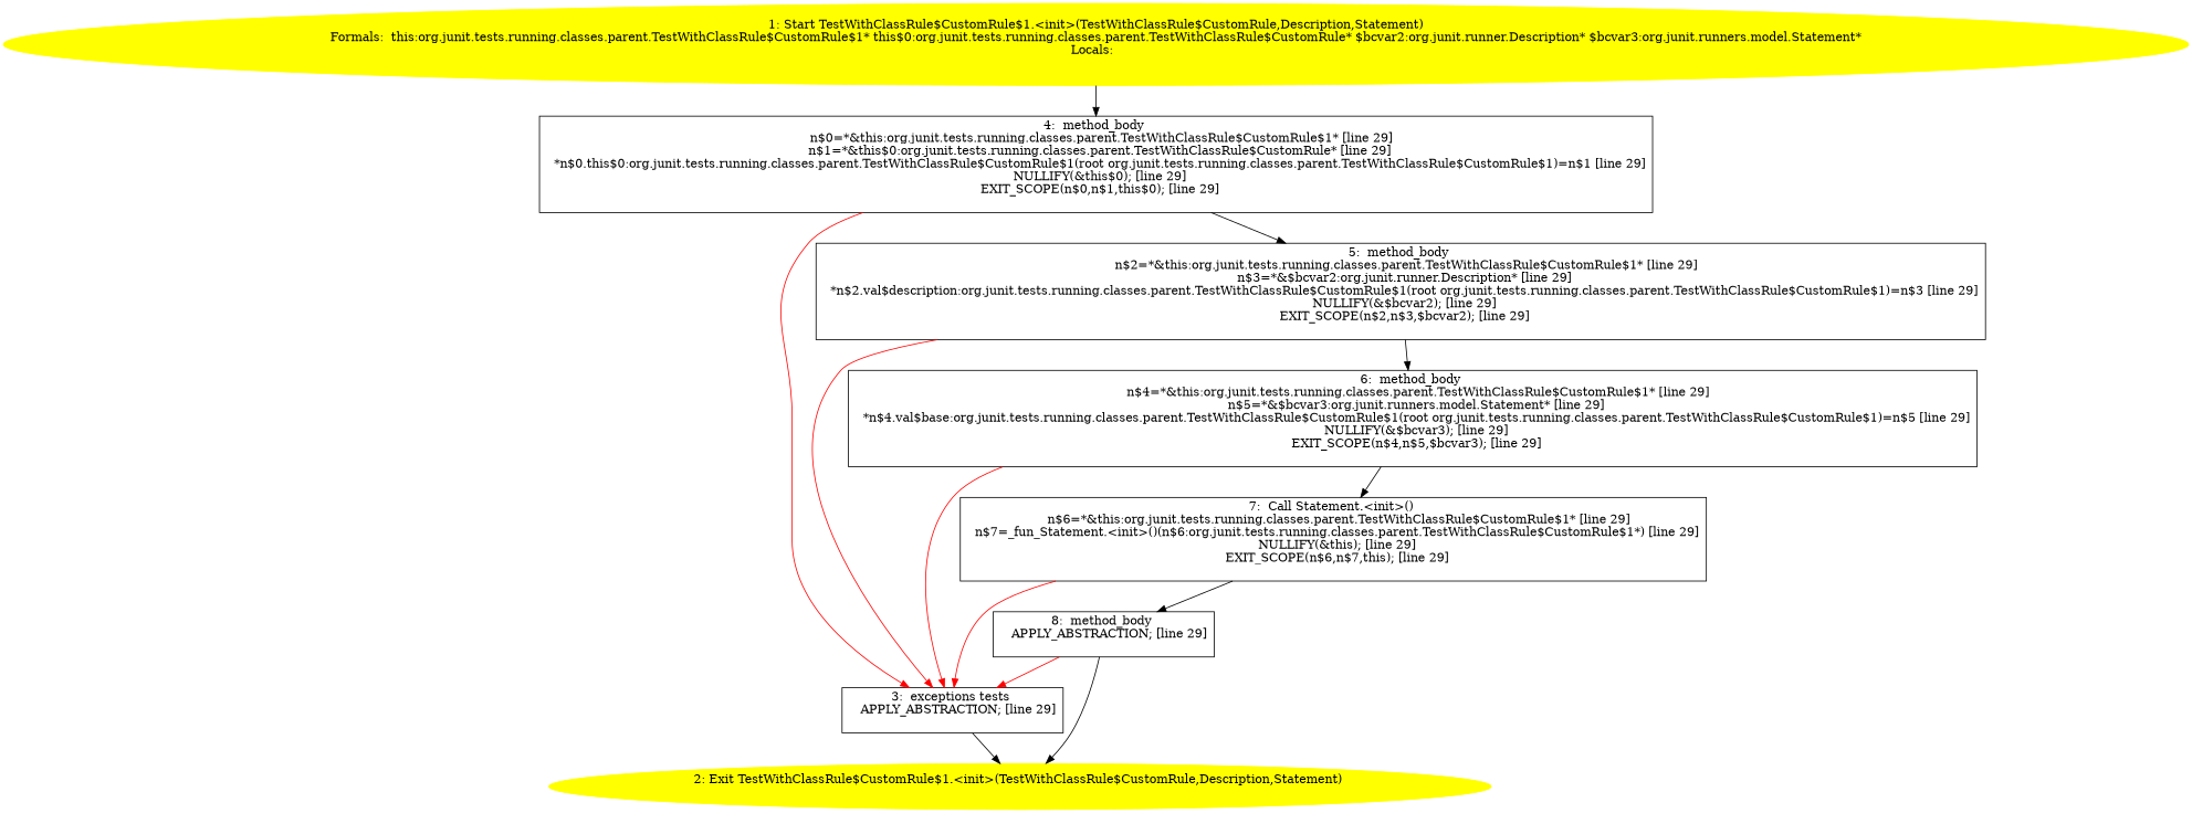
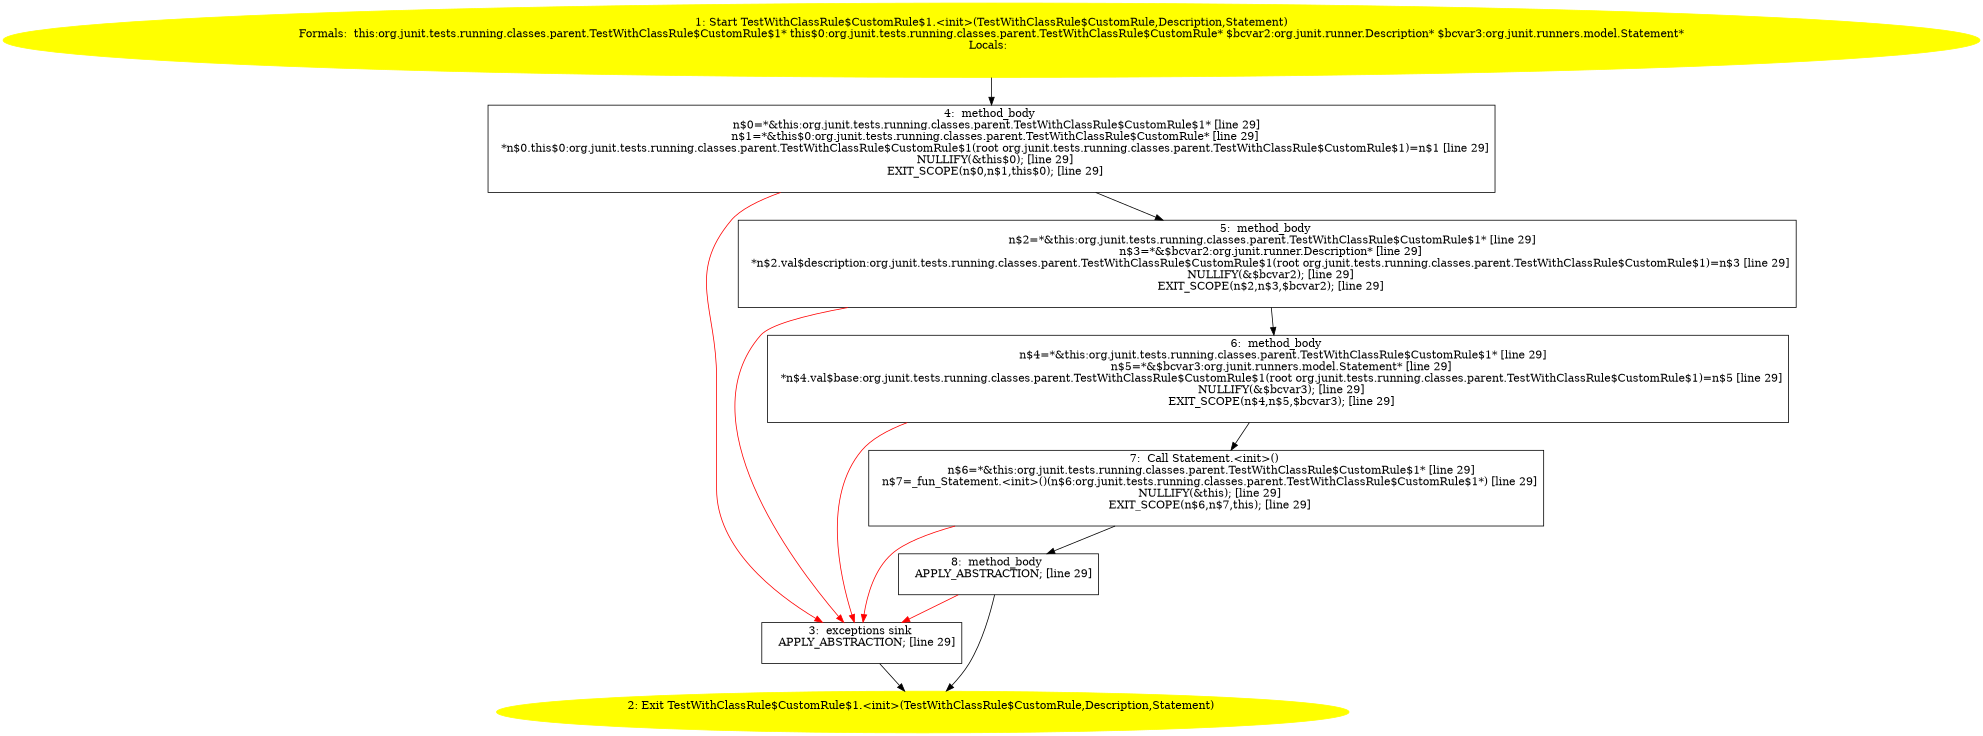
  digraph {
    fontname="DejaVu Serif"
    node [fontname="DejaVu Serif" shape=box]
    edge [fontname="DejaVu Serif"]
    n1 [color=yellow label="1: Start TestWithClassRule$CustomRule$1.<init>(TestWithClassRule$CustomRule,Description,Statement)\nFormals:  this:org.junit.tests.running.classes.parent.TestWithClassRule$CustomRule$1* this$0:org.junit.tests.running.classes.parent.TestWithClassRule$CustomRule* $bcvar2:org.junit.runner.Description* $bcvar3:org.junit.runners.model.Statement*\nLocals:  \n  " style=filled shape=""]
    n2 [label="4:  method_body \n   n$0=*&this:org.junit.tests.running.classes.parent.TestWithClassRule$CustomRule$1* [line 29]\n  n$1=*&this$0:org.junit.tests.running.classes.parent.TestWithClassRule$CustomRule* [line 29]\n  *n$0.this$0:org.junit.tests.running.classes.parent.TestWithClassRule$CustomRule$1(root org.junit.tests.running.classes.parent.TestWithClassRule$CustomRule$1)=n$1 [line 29]\n  NULLIFY(&this$0); [line 29]\n  EXIT_SCOPE(n$0,n$1,this$0); [line 29]\n "]
-   n3 [label="3:  exceptions tests \n   APPLY_ABSTRACTION; [line 29]\n "]
+   n3 [label="3:  exceptions sink \n   APPLY_ABSTRACTION; [line 29]\n "]
    n4 [label="5:  method_body \n   n$2=*&this:org.junit.tests.running.classes.parent.TestWithClassRule$CustomRule$1* [line 29]\n  n$3=*&$bcvar2:org.junit.runner.Description* [line 29]\n  *n$2.val$description:org.junit.tests.running.classes.parent.TestWithClassRule$CustomRule$1(root org.junit.tests.running.classes.parent.TestWithClassRule$CustomRule$1)=n$3 [line 29]\n  NULLIFY(&$bcvar2); [line 29]\n  EXIT_SCOPE(n$2,n$3,$bcvar2); [line 29]\n "]
    n5 [color=yellow label="2: Exit TestWithClassRule$CustomRule$1.<init>(TestWithClassRule$CustomRule,Description,Statement) \n  " style=filled shape=""]
    n6 [label="6:  method_body \n   n$4=*&this:org.junit.tests.running.classes.parent.TestWithClassRule$CustomRule$1* [line 29]\n  n$5=*&$bcvar3:org.junit.runners.model.Statement* [line 29]\n  *n$4.val$base:org.junit.tests.running.classes.parent.TestWithClassRule$CustomRule$1(root org.junit.tests.running.classes.parent.TestWithClassRule$CustomRule$1)=n$5 [line 29]\n  NULLIFY(&$bcvar3); [line 29]\n  EXIT_SCOPE(n$4,n$5,$bcvar3); [line 29]\n "]
    n7 [label="7:  Call Statement.<init>() \n   n$6=*&this:org.junit.tests.running.classes.parent.TestWithClassRule$CustomRule$1* [line 29]\n  n$7=_fun_Statement.<init>()(n$6:org.junit.tests.running.classes.parent.TestWithClassRule$CustomRule$1*) [line 29]\n  NULLIFY(&this); [line 29]\n  EXIT_SCOPE(n$6,n$7,this); [line 29]\n "]
    n8 [label="8:  method_body \n   APPLY_ABSTRACTION; [line 29]\n "]
    n1 -> n2
    n2 -> n3 [color=red]
    n2 -> n4
    n3 -> n5
    n4 -> n3 [color=red]
    n4 -> n6
    n6 -> n3 [color=red]
    n6 -> n7
    n7 -> n3 [color=red]
    n7 -> n8
    n8 -> n3 [color=red]
    n8 -> n5
  }
